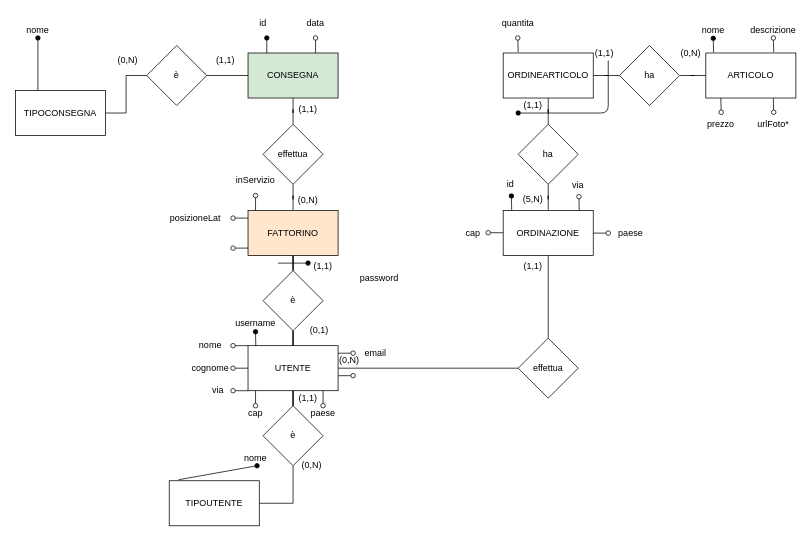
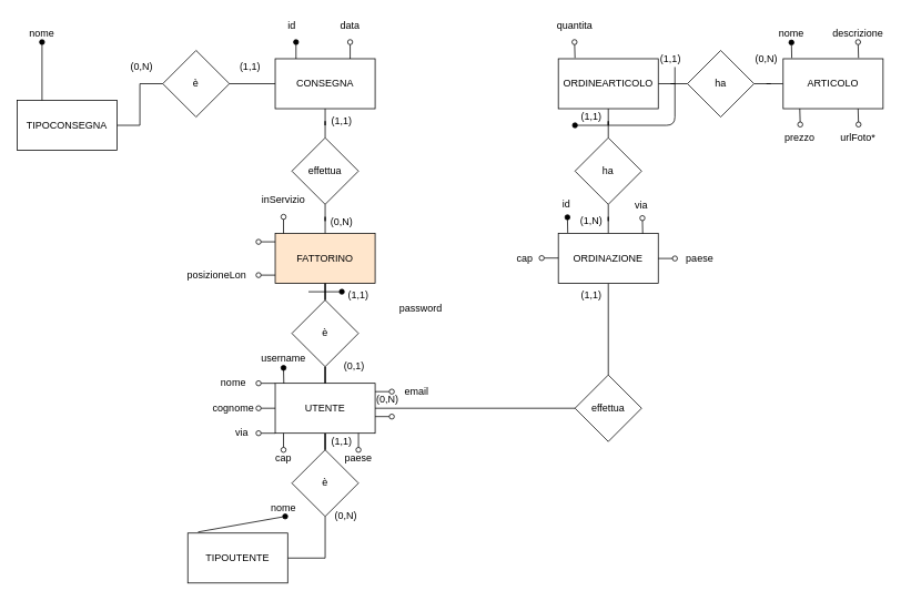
  <mxCell id="0" />
  <mxCell id="1" parent="0" />
  <mxCell id="2" value="" style="edgeStyle=orthogonalEdgeStyle;rounded=0;orthogonalLoop=1;jettySize=auto;html=1;endArrow=none;endFill=0;" parent="1" source="3" target="22" edge="1"><mxGeometry relative="1" as="geometry" /></mxCell>
  <mxCell id="3" value="FATTORINO" style="rounded=0;whiteSpace=wrap;html=1;fillColor=#ffe6cc;" parent="1" vertex="1"><mxGeometry x="330" y="280" width="120" height="60" as="geometry" /></mxCell>
  <mxCell id="4" value="" style="edgeStyle=orthogonalEdgeStyle;rounded=0;orthogonalLoop=1;jettySize=auto;html=1;endArrow=none;endFill=0;" parent="1" source="5" target="21" edge="1"><mxGeometry relative="1" as="geometry" /></mxCell>
  <mxCell id="5" value="UTENTE" style="rounded=0;whiteSpace=wrap;html=1;" parent="1" vertex="1"><mxGeometry x="330" y="460" width="120" height="60" as="geometry" /></mxCell>
  <mxCell id="6" value="" style="edgeStyle=orthogonalEdgeStyle;rounded=0;orthogonalLoop=1;jettySize=auto;html=1;endArrow=none;endFill=0;" parent="1" source="7" target="21" edge="1"><mxGeometry relative="1" as="geometry" /></mxCell>
  <mxCell id="7" value="TIPOUTENTE" style="rounded=0;whiteSpace=wrap;html=1;" parent="1" vertex="1"><mxGeometry x="225" y="640" width="120" height="60" as="geometry" /></mxCell>
  <mxCell id="8" value="" style="edgeStyle=orthogonalEdgeStyle;rounded=0;orthogonalLoop=1;jettySize=auto;html=1;endArrow=none;endFill=0;" parent="1" source="10" target="22" edge="1"><mxGeometry relative="1" as="geometry" /></mxCell>
  <mxCell id="9" value="" style="edgeStyle=orthogonalEdgeStyle;rounded=0;orthogonalLoop=1;jettySize=auto;html=1;endArrow=none;endFill=0;" parent="1" source="10" target="26" edge="1"><mxGeometry relative="1" as="geometry" /></mxCell>
- <mxCell id="10" value="CONSEGNA" style="rounded=0;whiteSpace=wrap;html=1;fillColor=#d5e8d4;" parent="1" vertex="1"><mxGeometry x="330" y="70" width="120" height="60" as="geometry" /></mxCell>
+ <mxCell id="10" value="CONSEGNA" style="rounded=0;whiteSpace=wrap;html=1;" parent="1" vertex="1"><mxGeometry x="330" y="70" width="120" height="60" as="geometry" /></mxCell>
  <mxCell id="11" value="" style="edgeStyle=orthogonalEdgeStyle;rounded=0;orthogonalLoop=1;jettySize=auto;html=1;endArrow=none;endFill=0;" parent="1" source="12" target="26" edge="1"><mxGeometry relative="1" as="geometry" /></mxCell>
  <mxCell id="12" value="TIPOCONSEGNA" style="rounded=0;whiteSpace=wrap;html=1;" parent="1" vertex="1"><mxGeometry x="20" y="120" width="120" height="60" as="geometry" /></mxCell>
  <mxCell id="13" value="" style="edgeStyle=orthogonalEdgeStyle;rounded=0;orthogonalLoop=1;jettySize=auto;html=1;endArrow=none;endFill=0;" parent="1" source="15" target="25" edge="1"><mxGeometry relative="1" as="geometry" /></mxCell>
  <mxCell id="14" value="" style="edgeStyle=orthogonalEdgeStyle;rounded=0;orthogonalLoop=1;jettySize=auto;html=1;endArrow=none;endFill=0;" parent="1" source="15" target="30" edge="1"><mxGeometry relative="1" as="geometry" /></mxCell>
  <mxCell id="15" value="ORDINAZIONE" style="rounded=0;whiteSpace=wrap;html=1;" parent="1" vertex="1"><mxGeometry x="670" y="280" width="120" height="60" as="geometry" /></mxCell>
  <mxCell id="16" value="" style="edgeStyle=orthogonalEdgeStyle;rounded=0;orthogonalLoop=1;jettySize=auto;html=1;endArrow=none;endFill=0;" parent="1" source="18" target="30" edge="1"><mxGeometry relative="1" as="geometry" /></mxCell>
  <mxCell id="17" value="" style="edgeStyle=orthogonalEdgeStyle;rounded=0;orthogonalLoop=1;jettySize=auto;html=1;endArrow=none;endFill=0;" parent="1" source="18" target="23" edge="1"><mxGeometry relative="1" as="geometry" /></mxCell>
  <mxCell id="18" value="ORDINEARTICOLO" style="rounded=0;whiteSpace=wrap;html=1;" parent="1" vertex="1"><mxGeometry x="670" y="70" width="120" height="60" as="geometry" /></mxCell>
  <mxCell id="19" value="" style="edgeStyle=orthogonalEdgeStyle;rounded=0;orthogonalLoop=1;jettySize=auto;html=1;endArrow=none;endFill=0;" parent="1" source="20" target="23" edge="1"><mxGeometry relative="1" as="geometry" /></mxCell>
  <mxCell id="20" value="ARTICOLO" style="rounded=0;whiteSpace=wrap;html=1;" parent="1" vertex="1"><mxGeometry x="940" y="70" width="120" height="60" as="geometry" /></mxCell>
  <mxCell id="21" value="è" style="rhombus;whiteSpace=wrap;html=1;" parent="1" vertex="1"><mxGeometry x="350" y="540" width="80" height="80" as="geometry" /></mxCell>
  <mxCell id="22" value="effettua" style="rhombus;whiteSpace=wrap;html=1;" parent="1" vertex="1"><mxGeometry x="350" y="165" width="80" height="80" as="geometry" /></mxCell>
  <mxCell id="23" value="ha" style="rhombus;whiteSpace=wrap;html=1;" parent="1" vertex="1"><mxGeometry x="825" y="60" width="80" height="80" as="geometry" /></mxCell>
  <mxCell id="24" value="" style="edgeStyle=orthogonalEdgeStyle;rounded=0;orthogonalLoop=1;jettySize=auto;html=1;startArrow=none;startFill=0;endArrow=none;endFill=0;entryX=1;entryY=0.5;entryDx=0;entryDy=0;" edge="1" parent="1" source="25" target="5"><mxGeometry relative="1" as="geometry"><mxPoint x="610" y="490" as="targetPoint" /></mxGeometry></mxCell>
  <mxCell id="25" value="effettua" style="rhombus;whiteSpace=wrap;html=1;" parent="1" vertex="1"><mxGeometry x="690" y="450" width="80" height="80" as="geometry" /></mxCell>
  <mxCell id="26" value="è" style="rhombus;whiteSpace=wrap;html=1;" parent="1" vertex="1"><mxGeometry x="195" y="60" width="80" height="80" as="geometry" /></mxCell>
  <mxCell id="27" value="" style="edgeStyle=orthogonalEdgeStyle;rounded=0;orthogonalLoop=1;jettySize=auto;html=1;endArrow=none;endFill=0;" parent="1" source="29" target="3" edge="1"><mxGeometry relative="1" as="geometry" /></mxCell>
  <mxCell id="28" value="" style="edgeStyle=orthogonalEdgeStyle;rounded=0;orthogonalLoop=1;jettySize=auto;html=1;endArrow=none;endFill=0;" parent="1" source="29" target="5" edge="1"><mxGeometry relative="1" as="geometry" /></mxCell>
  <mxCell id="29" value="è" style="rhombus;whiteSpace=wrap;html=1;" parent="1" vertex="1"><mxGeometry x="350" y="360" width="80" height="80" as="geometry" /></mxCell>
  <mxCell id="30" value="ha" style="rhombus;whiteSpace=wrap;html=1;" parent="1" vertex="1"><mxGeometry x="690" y="165" width="80" height="80" as="geometry" /></mxCell>
  <mxCell id="31" value="" style="endArrow=oval;html=1;endFill=1;exitX=0.25;exitY=0;exitDx=0;exitDy=0;" parent="1" source="12" edge="1"><mxGeometry width="50" height="50" relative="1" as="geometry"><mxPoint x="55" y="340" as="sourcePoint" /><mxPoint x="50" y="50" as="targetPoint" /></mxGeometry></mxCell>
  <mxCell id="32" value="" style="endArrow=oval;html=1;endFill=1;" parent="1" edge="1"><mxGeometry width="50" height="50" relative="1" as="geometry"><mxPoint x="355" y="70" as="sourcePoint" /><mxPoint x="355" y="50" as="targetPoint" /><Array as="points"><mxPoint x="355" y="50" /></Array></mxGeometry></mxCell>
  <mxCell id="33" value="" style="endArrow=oval;html=1;endFill=1;" parent="1" edge="1"><mxGeometry width="50" height="50" relative="1" as="geometry"><mxPoint x="370" y="350" as="sourcePoint" /><mxPoint x="410" y="350" as="targetPoint" /><Array as="points" /></mxGeometry></mxCell>
  <mxCell id="34" value="" style="endArrow=none;html=1;entryX=0.103;entryY=-0.022;entryDx=0;entryDy=0;entryPerimeter=0;startArrow=oval;startFill=1;" edge="1" parent="1" target="7"><mxGeometry width="50" height="50" relative="1" as="geometry"><mxPoint x="342" y="620" as="sourcePoint" /><mxPoint x="300" y="570" as="targetPoint" /></mxGeometry></mxCell>
  <mxCell id="35" value="" style="endArrow=none;html=1;entryX=0.103;entryY=-0.022;entryDx=0;entryDy=0;entryPerimeter=0;startArrow=oval;startFill=1;" edge="1" parent="1"><mxGeometry width="50" height="50" relative="1" as="geometry"><mxPoint x="340" y="441.5" as="sourcePoint" /><mxPoint x="340.36" y="460.18" as="targetPoint" /></mxGeometry></mxCell>
  <mxCell id="36" value="" style="endArrow=none;html=1;entryX=0.103;entryY=-0.022;entryDx=0;entryDy=0;entryPerimeter=0;startArrow=oval;startFill=1;" edge="1" parent="1"><mxGeometry width="50" height="50" relative="1" as="geometry"><mxPoint x="680.952" y="260.5" as="sourcePoint" /><mxPoint x="681.312" y="279.18" as="targetPoint" /></mxGeometry></mxCell>
  <mxCell id="37" value="" style="endArrow=oval;html=1;startArrow=none;startFill=0;endFill=1;entryX=0;entryY=1;entryDx=0;entryDy=0;entryPerimeter=0;" edge="1" parent="1" target="92"><mxGeometry width="50" height="50" relative="1" as="geometry"><mxPoint x="810" y="80" as="sourcePoint" /><mxPoint x="700" y="150" as="targetPoint" /><Array as="points"><mxPoint x="810" y="150" /></Array></mxGeometry></mxCell>
  <mxCell id="38" value="" style="endArrow=none;html=1;entryX=0.103;entryY=-0.022;entryDx=0;entryDy=0;entryPerimeter=0;startArrow=oval;startFill=1;" edge="1" parent="1"><mxGeometry width="50" height="50" relative="1" as="geometry"><mxPoint x="949.952" y="50.5" as="sourcePoint" /><mxPoint x="950.312" y="69.18" as="targetPoint" /></mxGeometry></mxCell>
  <mxCell id="39" value="nome" style="text;html=1;strokeColor=none;fillColor=none;align=center;verticalAlign=middle;whiteSpace=wrap;rounded=0;" vertex="1" parent="1"><mxGeometry x="30" y="30" width="40" height="20" as="geometry" /></mxCell>
  <mxCell id="40" value="nome" style="text;html=1;strokeColor=none;fillColor=none;align=center;verticalAlign=middle;whiteSpace=wrap;rounded=0;" vertex="1" parent="1"><mxGeometry x="320" y="600" width="40" height="20" as="geometry" /></mxCell>
  <mxCell id="41" value="id" style="text;html=1;strokeColor=none;fillColor=none;align=center;verticalAlign=middle;whiteSpace=wrap;rounded=0;" vertex="1" parent="1"><mxGeometry x="340" y="20" width="20" height="20" as="geometry" /></mxCell>
  <mxCell id="42" value="" style="endArrow=oval;html=1;endFill=0;" edge="1" parent="1"><mxGeometry width="50" height="50" relative="1" as="geometry"><mxPoint x="420" y="70" as="sourcePoint" /><mxPoint x="420" y="50" as="targetPoint" /><Array as="points"><mxPoint x="420" y="50" /></Array></mxGeometry></mxCell>
  <mxCell id="43" value="data" style="text;html=1;strokeColor=none;fillColor=none;align=center;verticalAlign=middle;whiteSpace=wrap;rounded=0;" vertex="1" parent="1"><mxGeometry x="400" y="20" width="40" height="20" as="geometry" /></mxCell>
  <mxCell id="44" value="" style="endArrow=oval;html=1;endFill=0;" edge="1" parent="1"><mxGeometry width="50" height="50" relative="1" as="geometry"><mxPoint x="330" y="330" as="sourcePoint" /><mxPoint x="310" y="330" as="targetPoint" /><Array as="points" /></mxGeometry></mxCell>
+ <mxCell id="45" value="posizioneLon" style="text;html=1;strokeColor=none;fillColor=none;align=center;verticalAlign=middle;whiteSpace=wrap;rounded=0;" vertex="1" parent="1"><mxGeometry x="240" y="320" width="40" height="20" as="geometry" /></mxCell>
  <mxCell id="46" value="" style="endArrow=oval;html=1;endFill=0;" edge="1" parent="1"><mxGeometry width="50" height="50" relative="1" as="geometry"><mxPoint x="330" y="290" as="sourcePoint" /><mxPoint x="310" y="290" as="targetPoint" /><Array as="points" /></mxGeometry></mxCell>
- <mxCell id="47" value="posizioneLat" style="text;html=1;strokeColor=none;fillColor=none;align=center;verticalAlign=middle;whiteSpace=wrap;rounded=0;" vertex="1" parent="1"><mxGeometry x="240" y="280" width="40" height="20" as="geometry" /></mxCell>
  <mxCell id="48" value="" style="endArrow=oval;html=1;endFill=0;" edge="1" parent="1"><mxGeometry width="50" height="50" relative="1" as="geometry"><mxPoint x="340" y="280" as="sourcePoint" /><mxPoint x="340" y="260" as="targetPoint" /><Array as="points" /></mxGeometry></mxCell>
  <mxCell id="49" value="inServizio" style="text;html=1;strokeColor=none;fillColor=none;align=center;verticalAlign=middle;whiteSpace=wrap;rounded=0;" vertex="1" parent="1"><mxGeometry x="320" y="230" width="40" height="20" as="geometry" /></mxCell>
  <mxCell id="50" value="username" style="text;html=1;strokeColor=none;fillColor=none;align=center;verticalAlign=middle;whiteSpace=wrap;rounded=0;" vertex="1" parent="1"><mxGeometry x="320" y="420" width="40" height="20" as="geometry" /></mxCell>
  <mxCell id="51" value="" style="endArrow=none;html=1;startArrow=oval;startFill=0;endFill=0;" edge="1" parent="1"><mxGeometry width="50" height="50" relative="1" as="geometry"><mxPoint x="310" y="460" as="sourcePoint" /><mxPoint x="330" y="460" as="targetPoint" /></mxGeometry></mxCell>
  <mxCell id="52" value="nome" style="text;html=1;strokeColor=none;fillColor=none;align=center;verticalAlign=middle;whiteSpace=wrap;rounded=0;" vertex="1" parent="1"><mxGeometry x="260" y="450" width="40" height="20" as="geometry" /></mxCell>
  <mxCell id="53" value="" style="endArrow=none;html=1;startArrow=oval;startFill=0;endFill=0;" edge="1" parent="1"><mxGeometry width="50" height="50" relative="1" as="geometry"><mxPoint x="310" y="490" as="sourcePoint" /><mxPoint x="330" y="490" as="targetPoint" /></mxGeometry></mxCell>
  <mxCell id="54" value="cognome" style="text;html=1;strokeColor=none;fillColor=none;align=center;verticalAlign=middle;whiteSpace=wrap;rounded=0;" vertex="1" parent="1"><mxGeometry x="260" y="480" width="40" height="20" as="geometry" /></mxCell>
  <mxCell id="55" value="" style="endArrow=none;html=1;startArrow=oval;startFill=0;endFill=0;" edge="1" parent="1"><mxGeometry width="50" height="50" relative="1" as="geometry"><mxPoint x="310" y="520" as="sourcePoint" /><mxPoint x="330" y="520" as="targetPoint" /></mxGeometry></mxCell>
  <mxCell id="56" value="via" style="text;html=1;strokeColor=none;fillColor=none;align=center;verticalAlign=middle;whiteSpace=wrap;rounded=0;" vertex="1" parent="1"><mxGeometry x="270" y="510" width="40" height="20" as="geometry" /></mxCell>
  <mxCell id="57" value="" style="endArrow=none;html=1;startArrow=oval;startFill=0;endFill=0;" edge="1" parent="1"><mxGeometry width="50" height="50" relative="1" as="geometry"><mxPoint x="340" y="540" as="sourcePoint" /><mxPoint x="340" y="520" as="targetPoint" /></mxGeometry></mxCell>
  <mxCell id="58" value="cap" style="text;html=1;strokeColor=none;fillColor=none;align=center;verticalAlign=middle;whiteSpace=wrap;rounded=0;" vertex="1" parent="1"><mxGeometry x="320" y="540" width="40" height="20" as="geometry" /></mxCell>
  <mxCell id="59" value="" style="endArrow=none;html=1;startArrow=oval;startFill=0;endFill=0;" edge="1" parent="1"><mxGeometry width="50" height="50" relative="1" as="geometry"><mxPoint x="430" y="540" as="sourcePoint" /><mxPoint x="430" y="520" as="targetPoint" /></mxGeometry></mxCell>
  <mxCell id="60" value="paese" style="text;html=1;strokeColor=none;fillColor=none;align=center;verticalAlign=middle;whiteSpace=wrap;rounded=0;" vertex="1" parent="1"><mxGeometry x="410" y="540" width="40" height="20" as="geometry" /></mxCell>
  <mxCell id="61" value="" style="endArrow=oval;html=1;startArrow=none;startFill=0;endFill=0;" edge="1" parent="1"><mxGeometry width="50" height="50" relative="1" as="geometry"><mxPoint x="450" y="470" as="sourcePoint" /><mxPoint x="470" y="470" as="targetPoint" /></mxGeometry></mxCell>
  <mxCell id="62" value="email" style="text;html=1;strokeColor=none;fillColor=none;align=center;verticalAlign=middle;whiteSpace=wrap;rounded=0;" vertex="1" parent="1"><mxGeometry x="480" y="460" width="40" height="20" as="geometry" /></mxCell>
  <mxCell id="63" value="" style="endArrow=oval;html=1;startArrow=none;startFill=0;endFill=0;" edge="1" parent="1"><mxGeometry width="50" height="50" relative="1" as="geometry"><mxPoint x="450" y="500" as="sourcePoint" /><mxPoint x="470" y="500" as="targetPoint" /></mxGeometry></mxCell>
  <mxCell id="64" value="password" style="text;html=1;strokeColor=none;fillColor=none;align=center;verticalAlign=middle;whiteSpace=wrap;rounded=0;" vertex="1" parent="1"><mxGeometry x="484.5" y="360" width="40" height="20" as="geometry" /></mxCell>
  <mxCell id="65" value="id" style="text;html=1;strokeColor=none;fillColor=none;align=center;verticalAlign=middle;whiteSpace=wrap;rounded=0;" vertex="1" parent="1"><mxGeometry x="660" y="235" width="40" height="20" as="geometry" /></mxCell>
  <mxCell id="66" value="" style="endArrow=none;html=1;entryX=0.103;entryY=-0.022;entryDx=0;entryDy=0;entryPerimeter=0;startArrow=oval;startFill=0;" edge="1" parent="1"><mxGeometry width="50" height="50" relative="1" as="geometry"><mxPoint x="770.952" y="261.5" as="sourcePoint" /><mxPoint x="771.312" y="280.18" as="targetPoint" /></mxGeometry></mxCell>
  <mxCell id="67" value="via" style="text;html=1;strokeColor=none;fillColor=none;align=center;verticalAlign=middle;whiteSpace=wrap;rounded=0;" vertex="1" parent="1"><mxGeometry x="750" y="236" width="40" height="20" as="geometry" /></mxCell>
  <mxCell id="68" value="" style="endArrow=none;html=1;startArrow=oval;startFill=0;entryX=1;entryY=0.5;entryDx=0;entryDy=0;" edge="1" parent="1" target="15"><mxGeometry width="50" height="50" relative="1" as="geometry"><mxPoint x="810" y="310" as="sourcePoint" /><mxPoint x="793" y="311" as="targetPoint" /></mxGeometry></mxCell>
  <mxCell id="69" value="paese" style="text;html=1;strokeColor=none;fillColor=none;align=center;verticalAlign=middle;whiteSpace=wrap;rounded=0;" vertex="1" parent="1"><mxGeometry x="820" y="300" width="40" height="20" as="geometry" /></mxCell>
  <mxCell id="70" value="" style="endArrow=oval;html=1;startArrow=none;startFill=0;entryX=1;entryY=0.5;entryDx=0;entryDy=0;endFill=0;" edge="1" parent="1"><mxGeometry width="50" height="50" relative="1" as="geometry"><mxPoint x="670" y="309.5" as="sourcePoint" /><mxPoint x="650" y="309.5" as="targetPoint" /></mxGeometry></mxCell>
  <mxCell id="71" value="cap" style="text;html=1;strokeColor=none;fillColor=none;align=center;verticalAlign=middle;whiteSpace=wrap;rounded=0;" vertex="1" parent="1"><mxGeometry x="610" y="300" width="40" height="20" as="geometry" /></mxCell>
  <mxCell id="72" value="" style="endArrow=none;html=1;startArrow=oval;startFill=0;" edge="1" parent="1"><mxGeometry width="50" height="50" relative="1" as="geometry"><mxPoint x="689.452" y="50" as="sourcePoint" /><mxPoint x="690" y="69" as="targetPoint" /></mxGeometry></mxCell>
  <mxCell id="73" value="quantita" style="text;html=1;strokeColor=none;fillColor=none;align=center;verticalAlign=middle;whiteSpace=wrap;rounded=0;" vertex="1" parent="1"><mxGeometry x="670" y="20" width="40" height="20" as="geometry" /></mxCell>
  <mxCell id="74" value="nome" style="text;html=1;strokeColor=none;fillColor=none;align=center;verticalAlign=middle;whiteSpace=wrap;rounded=0;" vertex="1" parent="1"><mxGeometry x="930" y="30" width="40" height="20" as="geometry" /></mxCell>
  <mxCell id="75" value="" style="endArrow=none;html=1;startArrow=oval;startFill=0;" edge="1" parent="1"><mxGeometry width="50" height="50" relative="1" as="geometry"><mxPoint x="1029.952" y="50" as="sourcePoint" /><mxPoint x="1030.5" y="69" as="targetPoint" /></mxGeometry></mxCell>
  <mxCell id="76" value="" style="endArrow=oval;html=1;startArrow=none;startFill=0;endFill=0;" edge="1" parent="1"><mxGeometry width="50" height="50" relative="1" as="geometry"><mxPoint x="959.952" y="130" as="sourcePoint" /><mxPoint x="960.5" y="149" as="targetPoint" /></mxGeometry></mxCell>
  <mxCell id="77" value="" style="endArrow=oval;html=1;startArrow=none;startFill=0;endFill=0;" edge="1" parent="1"><mxGeometry width="50" height="50" relative="1" as="geometry"><mxPoint x="1029.952" y="130" as="sourcePoint" /><mxPoint x="1030.5" y="149" as="targetPoint" /></mxGeometry></mxCell>
  <mxCell id="78" value="descrizione" style="text;html=1;strokeColor=none;fillColor=none;align=center;verticalAlign=middle;whiteSpace=wrap;rounded=0;" vertex="1" parent="1"><mxGeometry x="1010" y="30" width="40" height="20" as="geometry" /></mxCell>
  <mxCell id="79" value="prezzo" style="text;html=1;strokeColor=none;fillColor=none;align=center;verticalAlign=middle;whiteSpace=wrap;rounded=0;" vertex="1" parent="1"><mxGeometry x="940" y="155" width="40" height="20" as="geometry" /></mxCell>
  <mxCell id="80" value="urlFoto*" style="text;html=1;strokeColor=none;fillColor=none;align=center;verticalAlign=middle;whiteSpace=wrap;rounded=0;" vertex="1" parent="1"><mxGeometry x="1010" y="155" width="40" height="20" as="geometry" /></mxCell>
  <mxCell id="81" value="(0,N)" style="text;html=1;strokeColor=none;fillColor=none;align=center;verticalAlign=middle;whiteSpace=wrap;rounded=0;" vertex="1" parent="1"><mxGeometry x="150" y="70" width="40" height="20" as="geometry" /></mxCell>
  <mxCell id="82" value="(1,1)" style="text;html=1;strokeColor=none;fillColor=none;align=center;verticalAlign=middle;whiteSpace=wrap;rounded=0;" vertex="1" parent="1"><mxGeometry x="280" y="70" width="40" height="20" as="geometry" /></mxCell>
  <mxCell id="83" value="(1,1)" style="text;html=1;strokeColor=none;fillColor=none;align=center;verticalAlign=middle;whiteSpace=wrap;rounded=0;" vertex="1" parent="1"><mxGeometry x="390" y="135" width="40" height="20" as="geometry" /></mxCell>
  <mxCell id="84" value="(0,N)" style="text;html=1;strokeColor=none;fillColor=none;align=center;verticalAlign=middle;whiteSpace=wrap;rounded=0;" vertex="1" parent="1"><mxGeometry x="390" y="256" width="40" height="20" as="geometry" /></mxCell>
  <mxCell id="85" value="(1,1)" style="text;html=1;strokeColor=none;fillColor=none;align=center;verticalAlign=middle;whiteSpace=wrap;rounded=0;" vertex="1" parent="1"><mxGeometry x="410" y="343.5" width="40" height="20" as="geometry" /></mxCell>
  <mxCell id="86" value="(0,1)" style="text;html=1;strokeColor=none;fillColor=none;align=center;verticalAlign=middle;whiteSpace=wrap;rounded=0;" vertex="1" parent="1"><mxGeometry x="404.5" y="430" width="40" height="20" as="geometry" /></mxCell>
  <mxCell id="87" value="(0,N)" style="text;html=1;strokeColor=none;fillColor=none;align=center;verticalAlign=middle;whiteSpace=wrap;rounded=0;" vertex="1" parent="1"><mxGeometry x="394.5" y="610" width="40" height="20" as="geometry" /></mxCell>
  <mxCell id="88" value="(1,1)" style="text;html=1;strokeColor=none;fillColor=none;align=center;verticalAlign=middle;whiteSpace=wrap;rounded=0;" vertex="1" parent="1"><mxGeometry x="390" y="520" width="40" height="20" as="geometry" /></mxCell>
  <mxCell id="89" value="(1,1)" style="text;html=1;strokeColor=none;fillColor=none;align=center;verticalAlign=middle;whiteSpace=wrap;rounded=0;" vertex="1" parent="1"><mxGeometry x="690" y="343.5" width="40" height="20" as="geometry" /></mxCell>
  <mxCell id="90" value="(0,N)" style="text;html=1;strokeColor=none;fillColor=none;align=center;verticalAlign=middle;whiteSpace=wrap;rounded=0;" vertex="1" parent="1"><mxGeometry x="444.5" y="470" width="40" height="20" as="geometry" /></mxCell>
- <mxCell id="91" value="(5,N)" style="text;html=1;strokeColor=none;fillColor=none;align=center;verticalAlign=middle;whiteSpace=wrap;rounded=0;" vertex="1" parent="1"><mxGeometry x="690" y="255" width="40" height="20" as="geometry" /></mxCell>
+ <mxCell id="91" value="(1,N)" style="text;html=1;strokeColor=none;fillColor=none;align=center;verticalAlign=middle;whiteSpace=wrap;rounded=0;" vertex="1" parent="1"><mxGeometry x="690" y="255" width="40" height="20" as="geometry" /></mxCell>
  <mxCell id="92" value="(1,1)" style="text;html=1;strokeColor=none;fillColor=none;align=center;verticalAlign=middle;whiteSpace=wrap;rounded=0;" vertex="1" parent="1"><mxGeometry x="690" y="130" width="40" height="20" as="geometry" /></mxCell>
  <mxCell id="93" value="(1,1)" style="text;html=1;strokeColor=none;fillColor=none;align=center;verticalAlign=middle;whiteSpace=wrap;rounded=0;" vertex="1" parent="1"><mxGeometry x="785" y="60" width="40" height="20" as="geometry" /></mxCell>
  <mxCell id="94" value="(0,N)" style="text;html=1;strokeColor=none;fillColor=none;align=center;verticalAlign=middle;whiteSpace=wrap;rounded=0;" vertex="1" parent="1"><mxGeometry x="900" y="60" width="40" height="20" as="geometry" /></mxCell>
